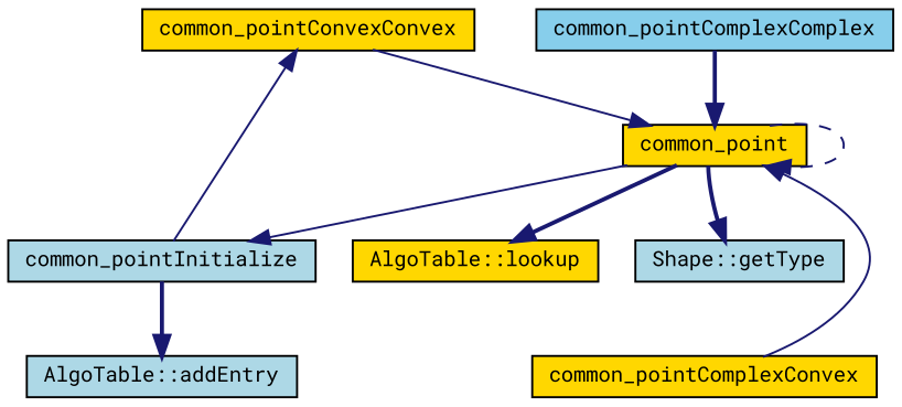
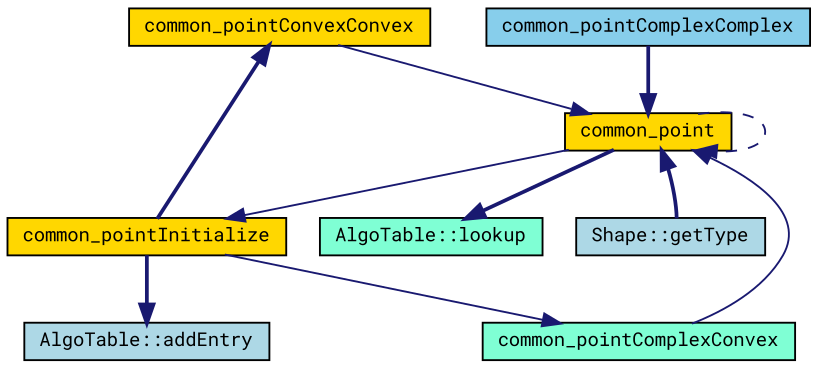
  digraph {
    fontname="Roboto Mono"
    rankdir=TB
    node [color=black fillcolor=gold fontname="Roboto Mono" fontsize=10 shape=record style=filled]
    edge [color=midnightblue fontname="Roboto Mono" fontsize=10 labelfontname=Helvetica labelfontsize=10 style=bold]
    n1 [fontcolor=black height=0.2 label=common_pointConvexConvex width=0.4]
    n2 [height=0.2 label=common_point width=0.4]
-   n3 [fillcolor=lightblue height=0.2 label=common_pointInitialize width=0.4]
-   n4 [height=0.2 label="AlgoTable::lookup" width=0.4]
+   n3 [height=0.2 label=common_pointInitialize width=0.4]
+   n4 [fillcolor=aquamarine height=0.2 label="AlgoTable::lookup" width=0.4]
    n5 [fillcolor=lightblue height=0.2 label="Shape::getType" width=0.4]
    n6 [fillcolor=lightblue height=0.2 label="AlgoTable::addEntry" width=0.4]
-   n7 [height=0.2 label=common_pointComplexConvex width=0.4]
+   n7 [fillcolor=aquamarine height=0.2 label=common_pointComplexConvex width=0.4]
    n8 [fillcolor=skyblue height=0.2 label=common_pointComplexComplex width=0.4]
    n1 -> n2 [style=solid]
    n2 -> n2 [style=dashed]
    n2 -> n3 [style=solid]
    n2 -> n4
-   n2 -> n5
-   n3 -> n1 [style=solid]
+   n5 -> n2
+   n3 -> n1
    n3 -> n6
+   n3 -> n7 [style=solid]
    n7 -> n2 [style=solid]
    n8 -> n2
  }
